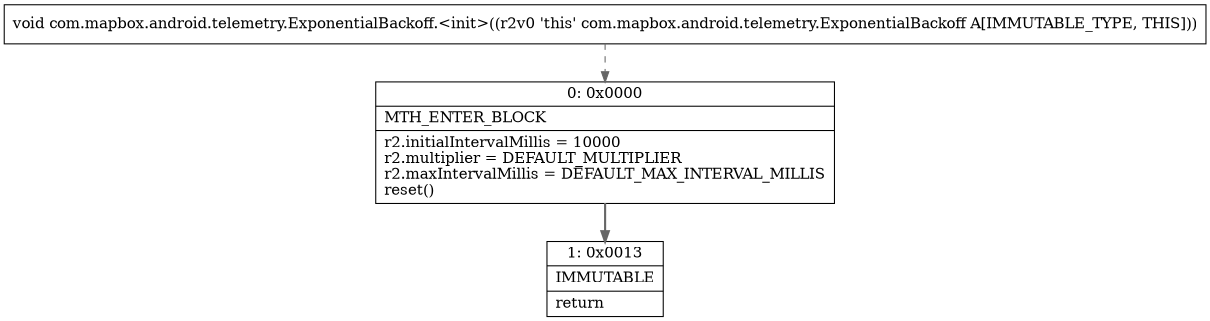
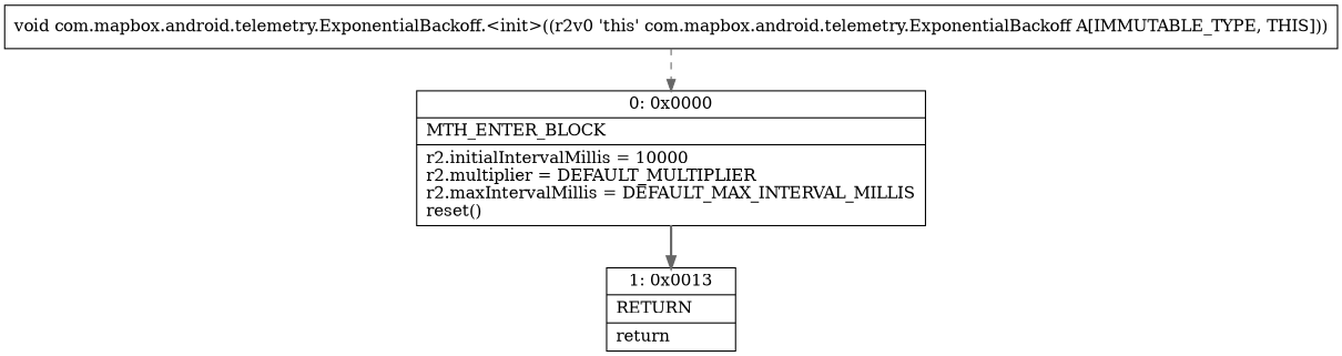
  digraph {
    node [shape=record]
    edge [color=gray40]
    n1 [label="{0\:\ 0x0000|MTH_ENTER_BLOCK\l|r2.initialIntervalMillis = 10000\lr2.multiplier = DEFAULT_MULTIPLIER\lr2.maxIntervalMillis = DEFAULT_MAX_INTERVAL_MILLIS\lreset()\l}"]
-   n2 [label="{1\:\ 0x0013|IMMUTABLE\l|return\l}"]
+   n2 [label="{1\:\ 0x0013|RETURN\l|return\l}"]
    n3 [label="{void com.mapbox.android.telemetry.ExponentialBackoff.\<init\>((r2v0 'this' com.mapbox.android.telemetry.ExponentialBackoff A[IMMUTABLE_TYPE, THIS])) }"]
    n1 -> n2 [style=bold]
    n3 -> n1 [style=dashed]
  }
